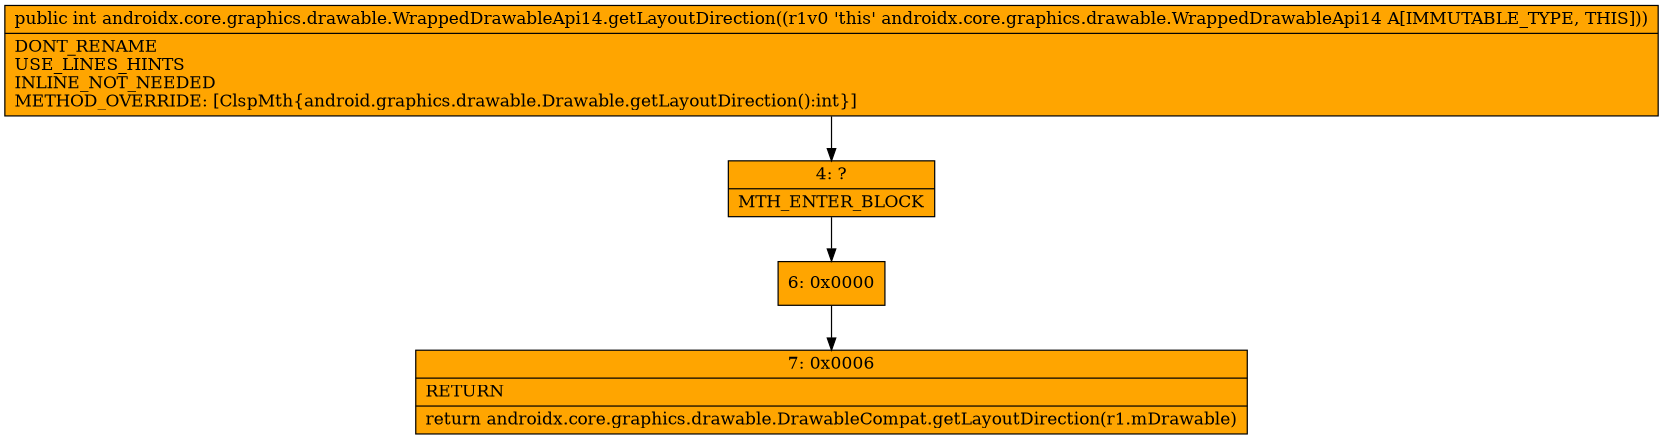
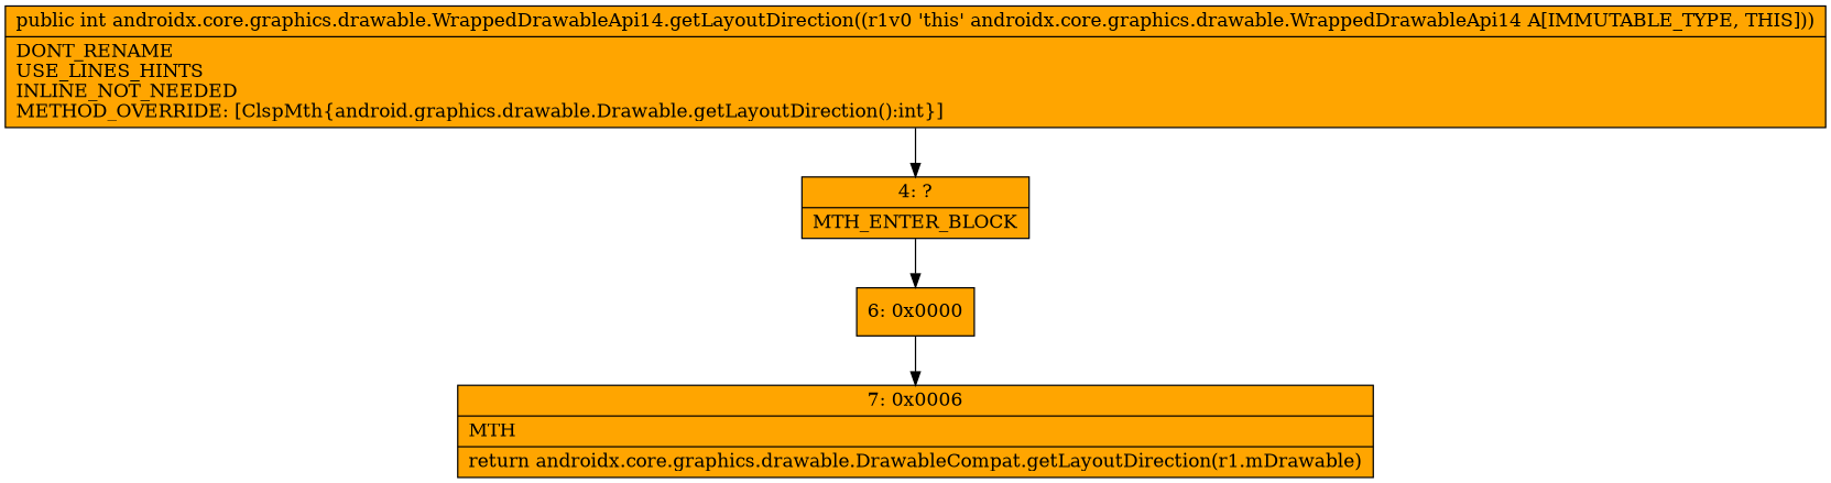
  digraph {
    node [fillcolor=orange shape=record style=filled]
    n1 [label="{4\:\ ?|MTH_ENTER_BLOCK\l}"]
    n2 [label="{6\:\ 0x0000}"]
-   n3 [label="{7\:\ 0x0006|RETURN\l|return androidx.core.graphics.drawable.DrawableCompat.getLayoutDirection(r1.mDrawable)\l}"]
+   n3 [label="{7\:\ 0x0006|MTH\l|return androidx.core.graphics.drawable.DrawableCompat.getLayoutDirection(r1.mDrawable)\l}"]
    n4 [label="{public int androidx.core.graphics.drawable.WrappedDrawableApi14.getLayoutDirection((r1v0 'this' androidx.core.graphics.drawable.WrappedDrawableApi14 A[IMMUTABLE_TYPE, THIS]))  | DONT_RENAME\lUSE_LINES_HINTS\lINLINE_NOT_NEEDED\lMETHOD_OVERRIDE: [ClspMth\{android.graphics.drawable.Drawable.getLayoutDirection():int\}]\l}"]
    n1 -> n2
    n2 -> n3
    n4 -> n1
  }
